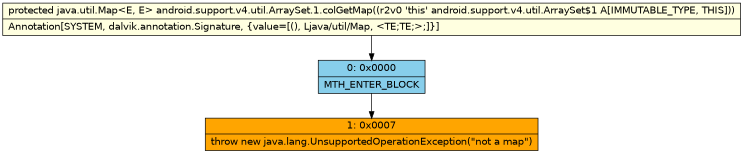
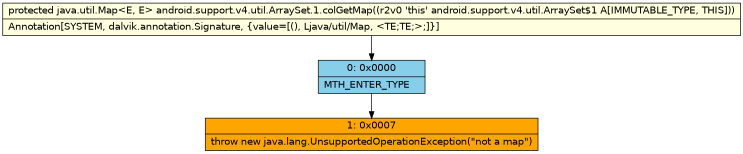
  digraph {
    fontname="DejaVu Sans"
    node [shape=record style=filled fontname="DejaVu Sans"]
    edge [fontname="DejaVu Sans"]
-   n1 [label="{0\:\ 0x0000|MTH_ENTER_BLOCK\l}" fillcolor=skyblue]
+   n1 [label="{0\:\ 0x0000|MTH_ENTER_TYPE\l}" fillcolor=skyblue]
    n2 [label="{1\:\ 0x0007|throw new java.lang.UnsupportedOperationException(\"not a map\")\l}" fillcolor=orange]
    n3 [label="{protected java.util.Map\<E, E\> android.support.v4.util.ArraySet.1.colGetMap((r2v0 'this' android.support.v4.util.ArraySet$1 A[IMMUTABLE_TYPE, THIS]))  | Annotation[SYSTEM, dalvik.annotation.Signature, \{value=[(), Ljava\/util\/Map, \<TE;TE;\>;]\}]\l}" fillcolor=lightyellow]
    n1 -> n2
    n3 -> n1
  }
